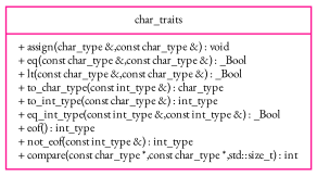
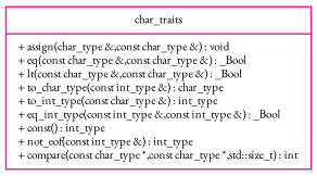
  digraph {
    fontname="EB Garamond"
    fontsize=8
-   n1 [fontname="EB Garamond" fontsize=8 label="{char_traits|+ assign(char_type &,const char_type &) : void\l+ eq(const char_type &,const char_type &) : _Bool\l+ lt(const char_type &,const char_type &) : _Bool\l+ to_char_type(const int_type &) : char_type\l+ to_int_type(const char_type &) : int_type\l+ eq_int_type(const int_type &,const int_type &) : _Bool\l+ eof() : int_type\l+ not_eof(const int_type &) : int_type\l+ compare(const char_type *,const char_type *,std::size_t) : int\l}" shape=record color=deeppink]
+   n1 [fontname="EB Garamond" fontsize=8 label="{char_traits|+ assign(char_type &,const char_type &) : void\l+ eq(const char_type &,const char_type &) : _Bool\l+ lt(const char_type &,const char_type &) : _Bool\l+ to_char_type(const int_type &) : char_type\l+ to_int_type(const char_type &) : int_type\l+ eq_int_type(const int_type &,const int_type &) : _Bool\l+ const() : int_type\l+ not_eof(const int_type &) : int_type\l+ compare(const char_type *,const char_type *,std::size_t) : int\l}" shape=record color=deeppink]
  }
